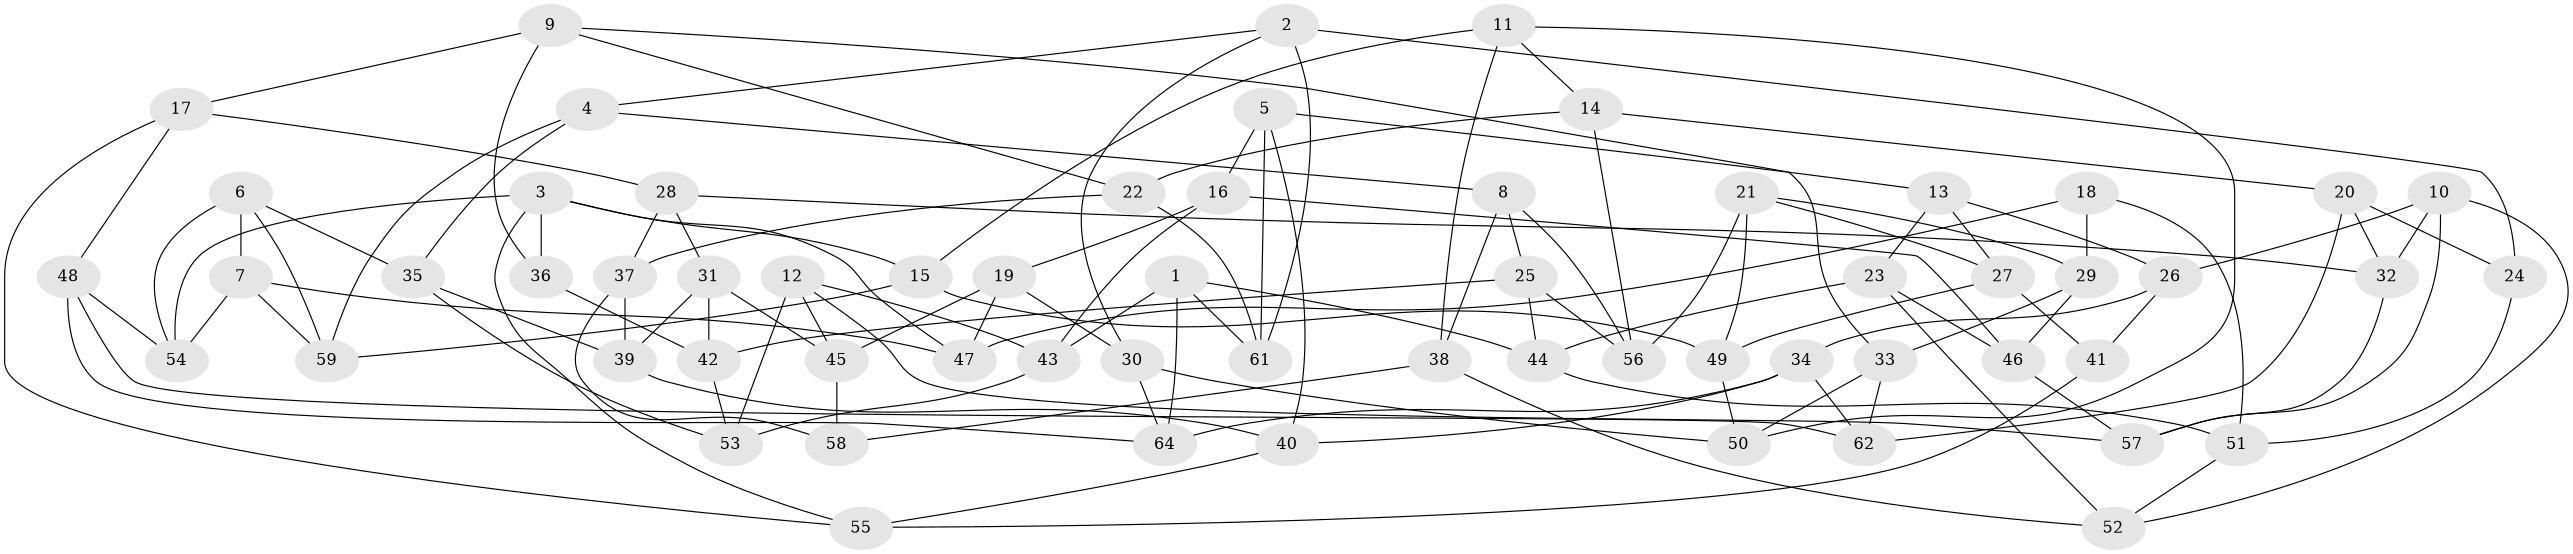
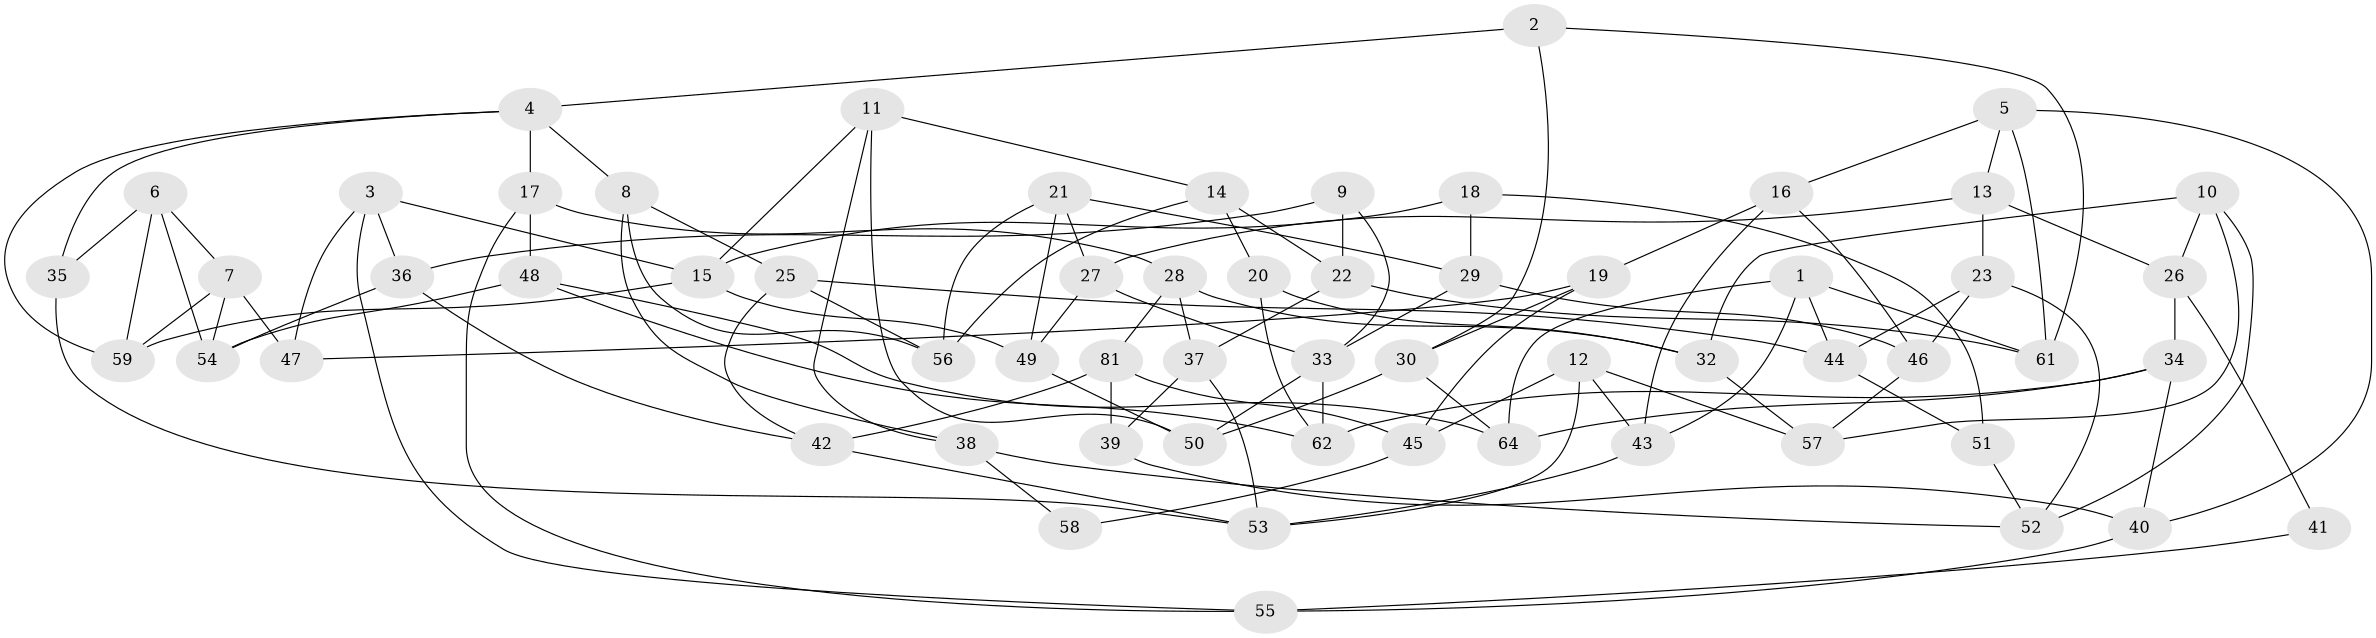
  graph {
    node [color=gray90 style=filled]
    1
    43
    44
    n4 [label=64]
    61
    53
    51
    2
    4
-   24
    30
    8
    35
    59
    50
    3
    15
    36
    47
    55
    49
    54
    42
    25
    38
    56
    39
    5
    13
    16
    40
    26
    23
    27
    19
    46
    6
    7
    52
    58
    9
    17
    22
    33
    28
    48
    37
    62
    10
    32
    57
    41
    34
    11
    14
    20
    12
    45
-   31
+   31 [label=81]
    18
    29
    21
    1 -- 43
    1 -- 44
    1 -- n4
    1 -- 61
    43 -- 53
    44 -- 51
    51 -- 52
    2 -- 61
    2 -- 4
-   2 -- 24
    2 -- 30
    4 -- 8
    4 -- 35
    4 -- 59
-   24 -- 51
    30 -- n4
    30 -- 50
    8 -- 25
    8 -- 38
    8 -- 56
    35 -- 53
-   35 -- 39
    3 -- 15
    3 -- 36
    3 -- 47
    3 -- 55
    15 -- 59
    15 -- 49
-   3 -- 54
+   36 -- 54
    36 -- 42
    49 -- 50
    42 -- 53
    25 -- 44
    25 -- 42
    25 -- 56
    38 -- 52
    38 -- 58
    39 -- 40
    5 -- 61
    5 -- 13
    5 -- 16
    5 -- 40
    13 -- 26
    13 -- 23
    13 -- 27
    16 -- 43
    16 -- 19
    16 -- 46
    40 -- 55
    26 -- 41
    26 -- 34
    23 -- 44
    23 -- 46
    23 -- 52
    27 -- 49
-   27 -- 41
+   27 -- 33
    19 -- 30
    19 -- 47
    19 -- 45
    46 -- 57
    6 -- 35
    6 -- 59
    6 -- 54
    6 -- 7
    7 -- 59
    7 -- 47
    7 -- 54
    9 -- 36
-   9 -- 17
+   4 -- 17
    9 -- 22
    9 -- 33
    17 -- 55
    17 -- 28
    17 -- 48
    22 -- 61
    22 -- 37
    33 -- 50
    33 -- 62
    28 -- 37
    28 -- 32
    28 -- 31
    48 -- n4
    48 -- 54
    48 -- 62
    37 -- 39
-   37 -- 58
+   37 -- 53
    10 -- 26
    10 -- 52
    10 -- 32
    10 -- 57
    32 -- 57
    41 -- 55
    34 -- n4
    34 -- 40
    34 -- 62
    11 -- 50
    11 -- 15
    11 -- 38
    11 -- 14
    14 -- 56
    14 -- 22
    14 -- 20
-   20 -- 24
    20 -- 62
    20 -- 32
    12 -- 43
    12 -- 53
    12 -- 57
    12 -- 45
    45 -- 58
    31 -- 42
    31 -- 39
    31 -- 45
    18 -- 51
-   18 -- 47
+   18 -- 15
    18 -- 29
    29 -- 46
    29 -- 33
    21 -- 49
    21 -- 56
    21 -- 27
    21 -- 29
  }
